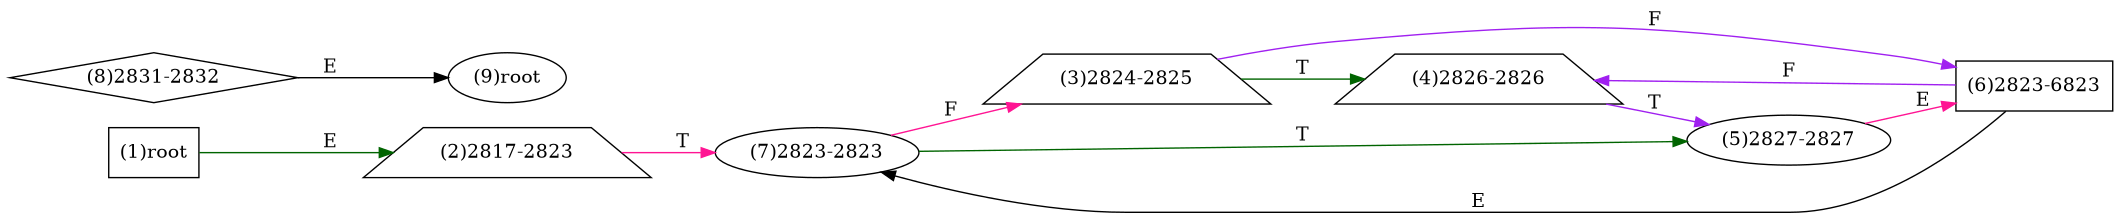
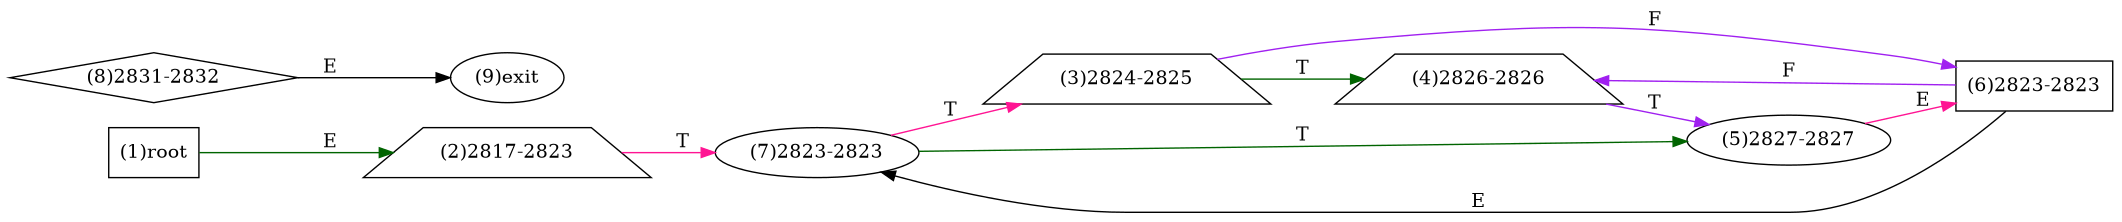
  digraph {
    rankdir=LR
    node [shape=trapezium]
    edge [color=darkgreen]
    n1 [label="(1)root" shape=box]
    n2 [label="(2)2817-2823"]
    n3 [label="(7)2823-2823" shape=ellipse]
    n4 [label="(3)2824-2825"]
    n5 [label="(5)2827-2827" shape=ellipse]
    n6 [label="(4)2826-2826"]
-   n7 [label="(6)2823-6823" shape=box]
+   n7 [label="(6)2823-2823" shape=box]
    n8 [label="(8)2831-2832" shape=diamond]
-   n9 [label="(9)root" shape=ellipse]
+   n9 [label="(9)exit" shape=ellipse]
    n1 -> n2 [label=E]
    n2 -> n3 [color=deeppink label=T]
-   n3 -> n4 [color=deeppink label=F]
+   n3 -> n4 [color=deeppink label=T]
    n3 -> n5 [label=T]
    n4 -> n6 [label=T]
    n4 -> n7 [color=purple label=F]
    n5 -> n7 [color=deeppink label=E]
    n6 -> n5 [color=purple label=T]
    n7 -> n3 [color=black label=E]
    n7 -> n6 [color=purple label=F]
    n8 -> n9 [color=black label=E]
  }
